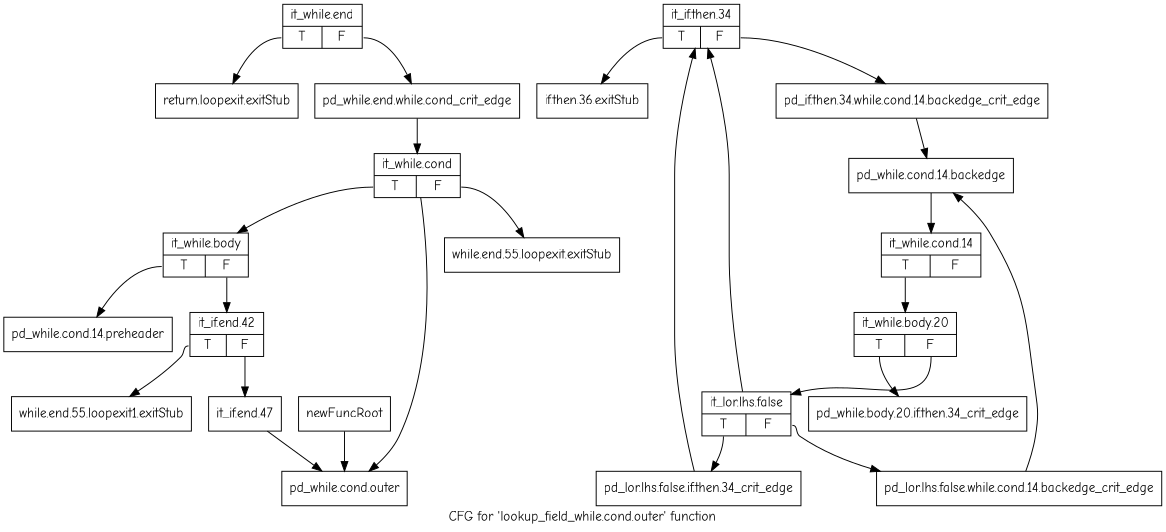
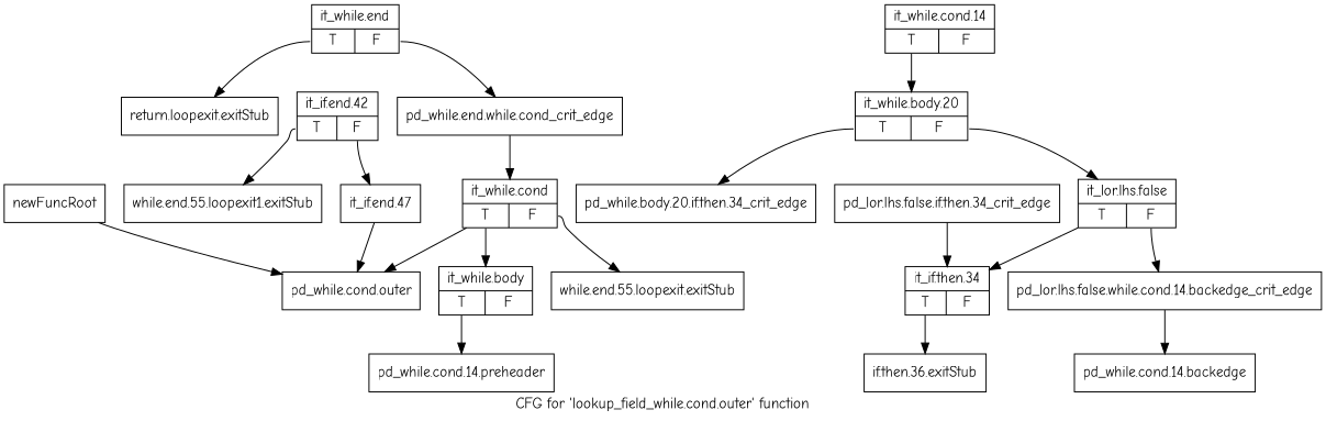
  digraph {
    fontname="Comic Neue"
    label="CFG for 'lookup_field_while.cond.outer' function"
    node [fontname="Comic Neue" shape=record]
    edge [fontname="Comic Neue"]
    n1 [label="{newFuncRoot}"]
    n2 [label="{pd_while.cond.outer}"]
    n3 [label="{it_while.cond|{<s0>T|<s1>F}}"]
    n4 [label="{while.end.55.loopexit.exitStub}"]
    n5 [label="{it_while.body|{<s0>T|<s1>F}}"]
    n6 [label="{while.end.55.loopexit1.exitStub}"]
    n7 [label="{return.loopexit.exitStub}"]
    n8 [label="{if.then.36.exitStub}"]
    n9 [label="{pd_while.cond.14.preheader}"]
    n10 [label="{it_if.end.42|{<s0>T|<s1>F}}"]
    n11 [label="{it_if.end.47}"]
    n12 [label="{it_while.cond.14|{<s0>T|<s1>F}}"]
    n13 [label="{it_while.body.20|{<s0>T|<s1>F}}"]
    n14 [label="{pd_while.body.20.if.then.34_crit_edge}"]
    n15 [label="{it_lor.lhs.false|{<s0>T|<s1>F}}"]
    n16 [label="{it_while.end|{<s0>T|<s1>F}}"]
    n17 [label="{pd_while.end.while.cond_crit_edge}"]
    n18 [label="{it_if.then.34|{<s0>T|<s1>F}}"]
    n19 [label="{pd_lor.lhs.false.if.then.34_crit_edge}"]
    n20 [label="{pd_lor.lhs.false.while.cond.14.backedge_crit_edge}"]
-   n21 [label="{pd_if.then.34.while.cond.14.backedge_crit_edge}"]
    n22 [label="{pd_while.cond.14.backedge}"]
    n1 -> n2
    n3 -> n2
    n3 -> n4 [tailport=s1]
    n3 -> n5 [tailport=s0]
    n5 -> n9 [tailport=s0]
-   n5 -> n10 [tailport=s1]
    n10 -> n6 [tailport=s0]
    n10 -> n11 [tailport=s1]
    n11 -> n2
    n12 -> n13 [tailport=s0]
    n13 -> n14 [tailport=s0]
    n13 -> n15 [tailport=s1]
    n15 -> n18
-   n15 -> n19 [tailport=s0]
    n15 -> n20 [tailport=s1]
    n16 -> n7 [tailport=s0]
    n16 -> n17 [tailport=s1]
    n17 -> n3
    n18 -> n8 [tailport=s0]
-   n18 -> n21 [tailport=s1]
    n19 -> n18
    n20 -> n22
-   n21 -> n22
-   n22 -> n12
  }
